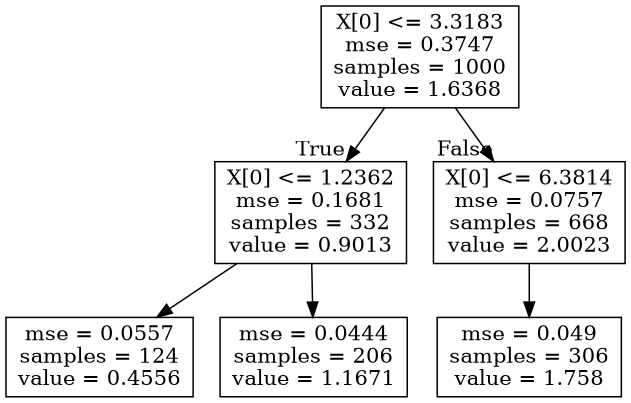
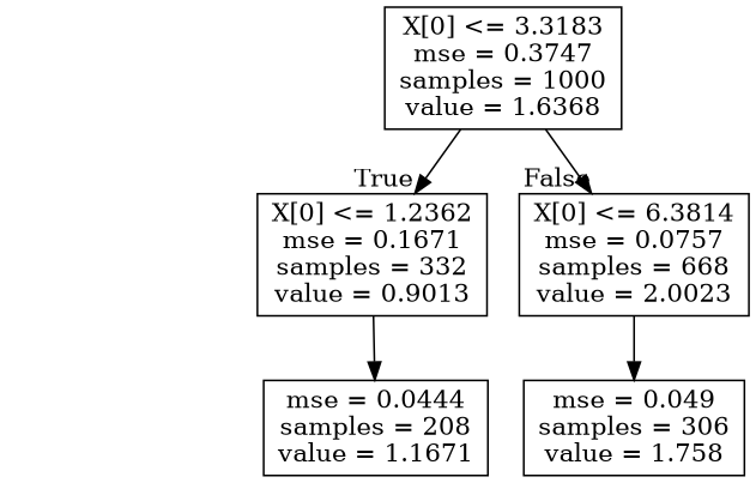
  digraph {
    node [shape=box]
    n1 [label="X[0] <= 3.3183\nmse = 0.3747\nsamples = 1000\nvalue = 1.6368"]
-   n2 [label="X[0] <= 1.2362\nmse = 0.1681\nsamples = 332\nvalue = 0.9013"]
+   n2 [label="X[0] <= 1.2362\nmse = 0.1671\nsamples = 332\nvalue = 0.9013"]
    n3 [label="X[0] <= 6.3814\nmse = 0.0757\nsamples = 668\nvalue = 2.0023"]
-   n4 [label="mse = 0.0557\nsamples = 124\nvalue = 0.4556"]
-   n5 [label="mse = 0.0444\nsamples = 206\nvalue = 1.1671"]
+   n5 [label="mse = 0.0444\nsamples = 208\nvalue = 1.1671"]
    n6 [label="mse = 0.049\nsamples = 306\nvalue = 1.758"]
    n1 -> n2 [headlabel=True labelangle=45 labeldistance=2.5]
    n1 -> n3 [headlabel=False labelangle=-45 labeldistance=2.5]
-   n2 -> n4
    n2 -> n5
    n3 -> n6
  }
